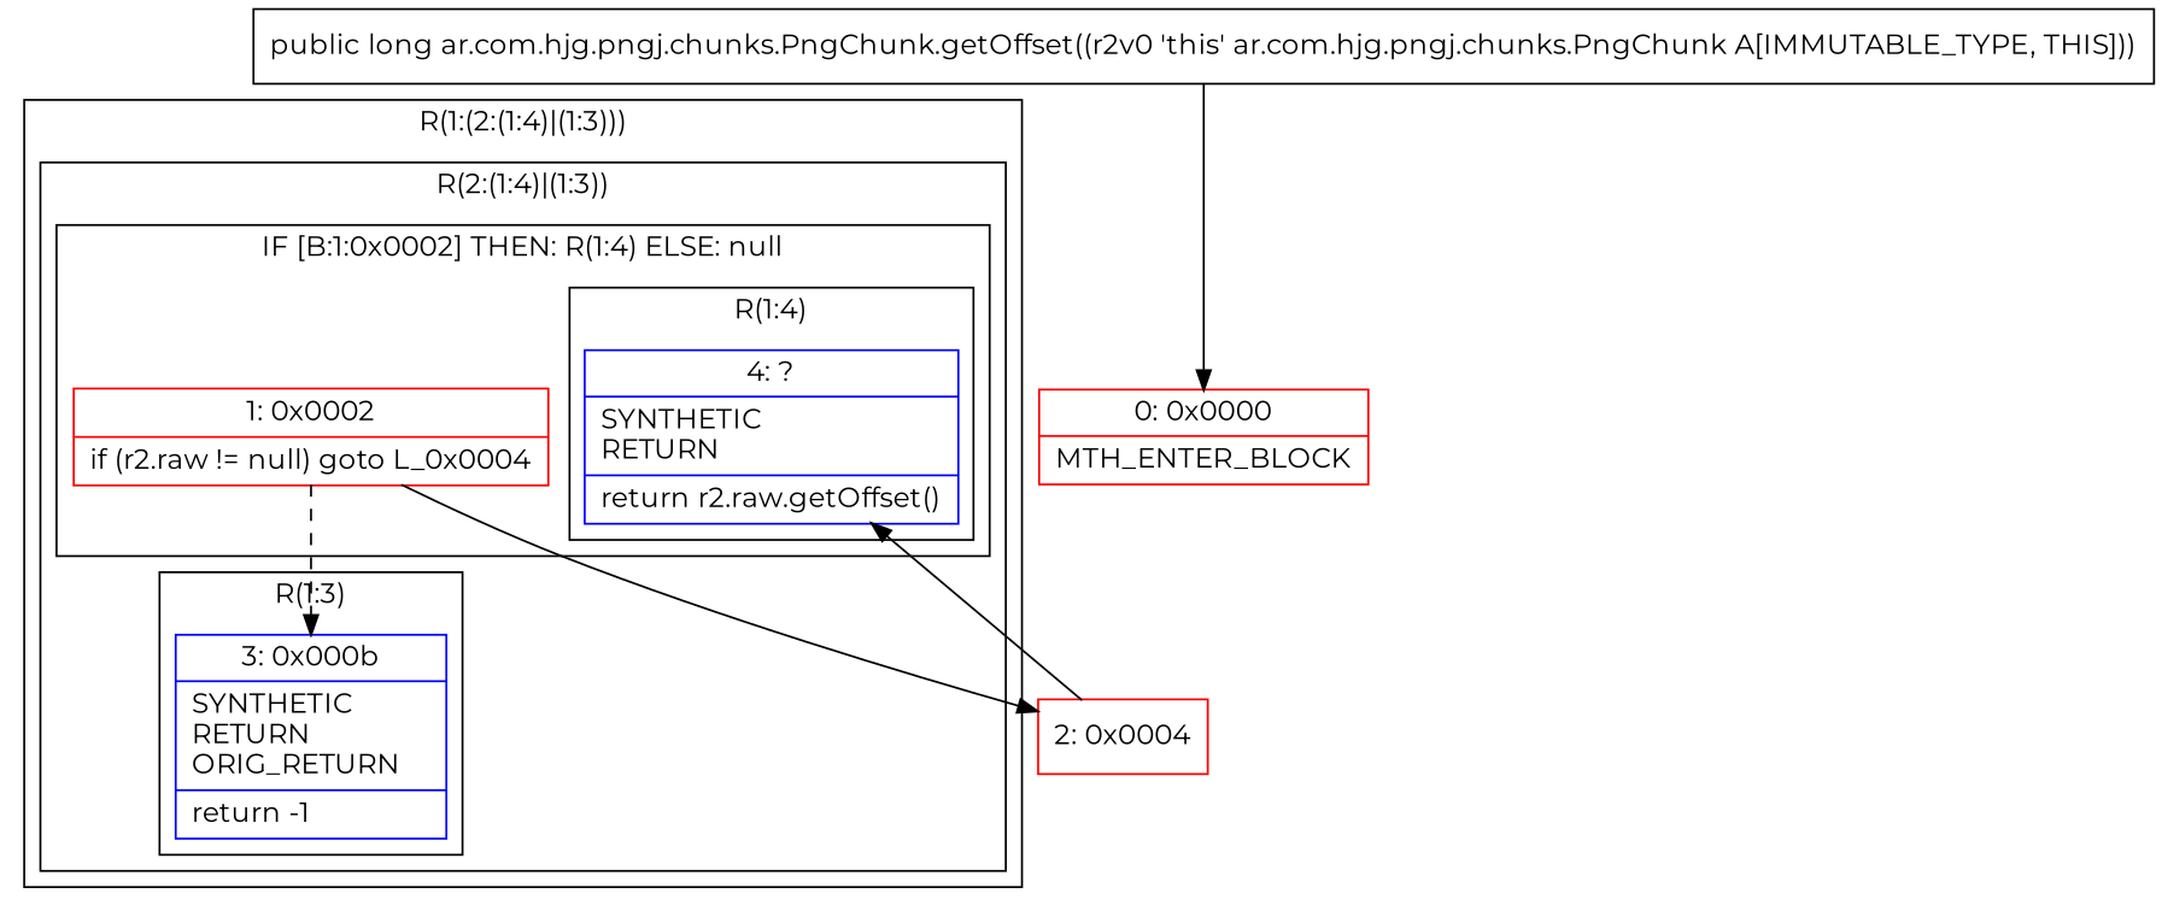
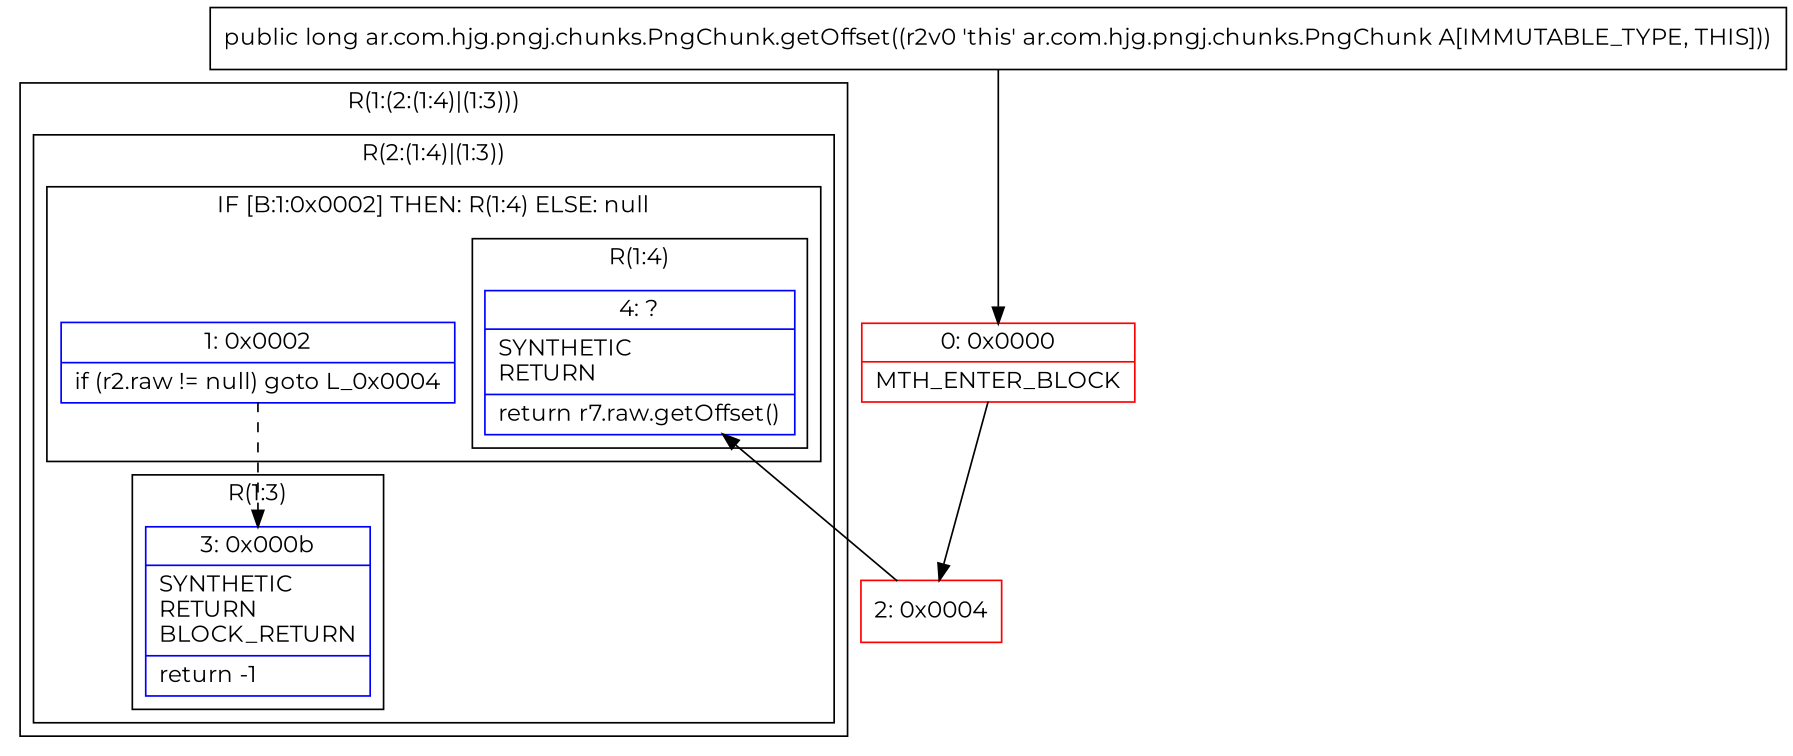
  digraph {
    fontname=Montserrat
    node [color=blue fontname=Montserrat shape=record]
    edge [fontname=Montserrat]
-   n1 [label="{4\:\ ?|SYNTHETIC\lRETURN\l|return r2.raw.getOffset()\l}"]
-   n2 [color=red label="{1\:\ 0x0002|if (r2.raw != null) goto L_0x0004\l}"]
-   n3 [label="{3\:\ 0x000b|SYNTHETIC\lRETURN\lORIG_RETURN\l|return \-1\l}"]
+   n1 [label="{4\:\ ?|SYNTHETIC\lRETURN\l|return r7.raw.getOffset()\l}"]
+   n2 [label="{1\:\ 0x0002|if (r2.raw != null) goto L_0x0004\l}"]
+   n3 [label="{3\:\ 0x000b|SYNTHETIC\lRETURN\lBLOCK_RETURN\l|return \-1\l}"]
    n4 [color=red label="{2\:\ 0x0004}"]
    n5 [color=red label="{0\:\ 0x0000|MTH_ENTER_BLOCK\l}"]
    n6 [label="{public long ar.com.hjg.pngj.chunks.PngChunk.getOffset((r2v0 'this' ar.com.hjg.pngj.chunks.PngChunk A[IMMUTABLE_TYPE, THIS])) }" color=""]
    subgraph cluster_1 {
      label="R(1:(2:(1:4)|(1:3)))"
      subgraph cluster_2 {
        label="R(2:(1:4)|(1:3))"
        subgraph cluster_3 {
          label="IF [B:1:0x0002] THEN: R(1:4) ELSE: null"
          n2
          subgraph cluster_4 {
            label="R(1:4)"
            n1
          }
        }
        subgraph cluster_5 {
          label="R(1:3)"
          n3
        }
      }
    }
    n2 -> n3 [style=dashed]
-   n2 -> n4
+   n5 -> n4
    n4 -> n1
    n6 -> n5
  }
